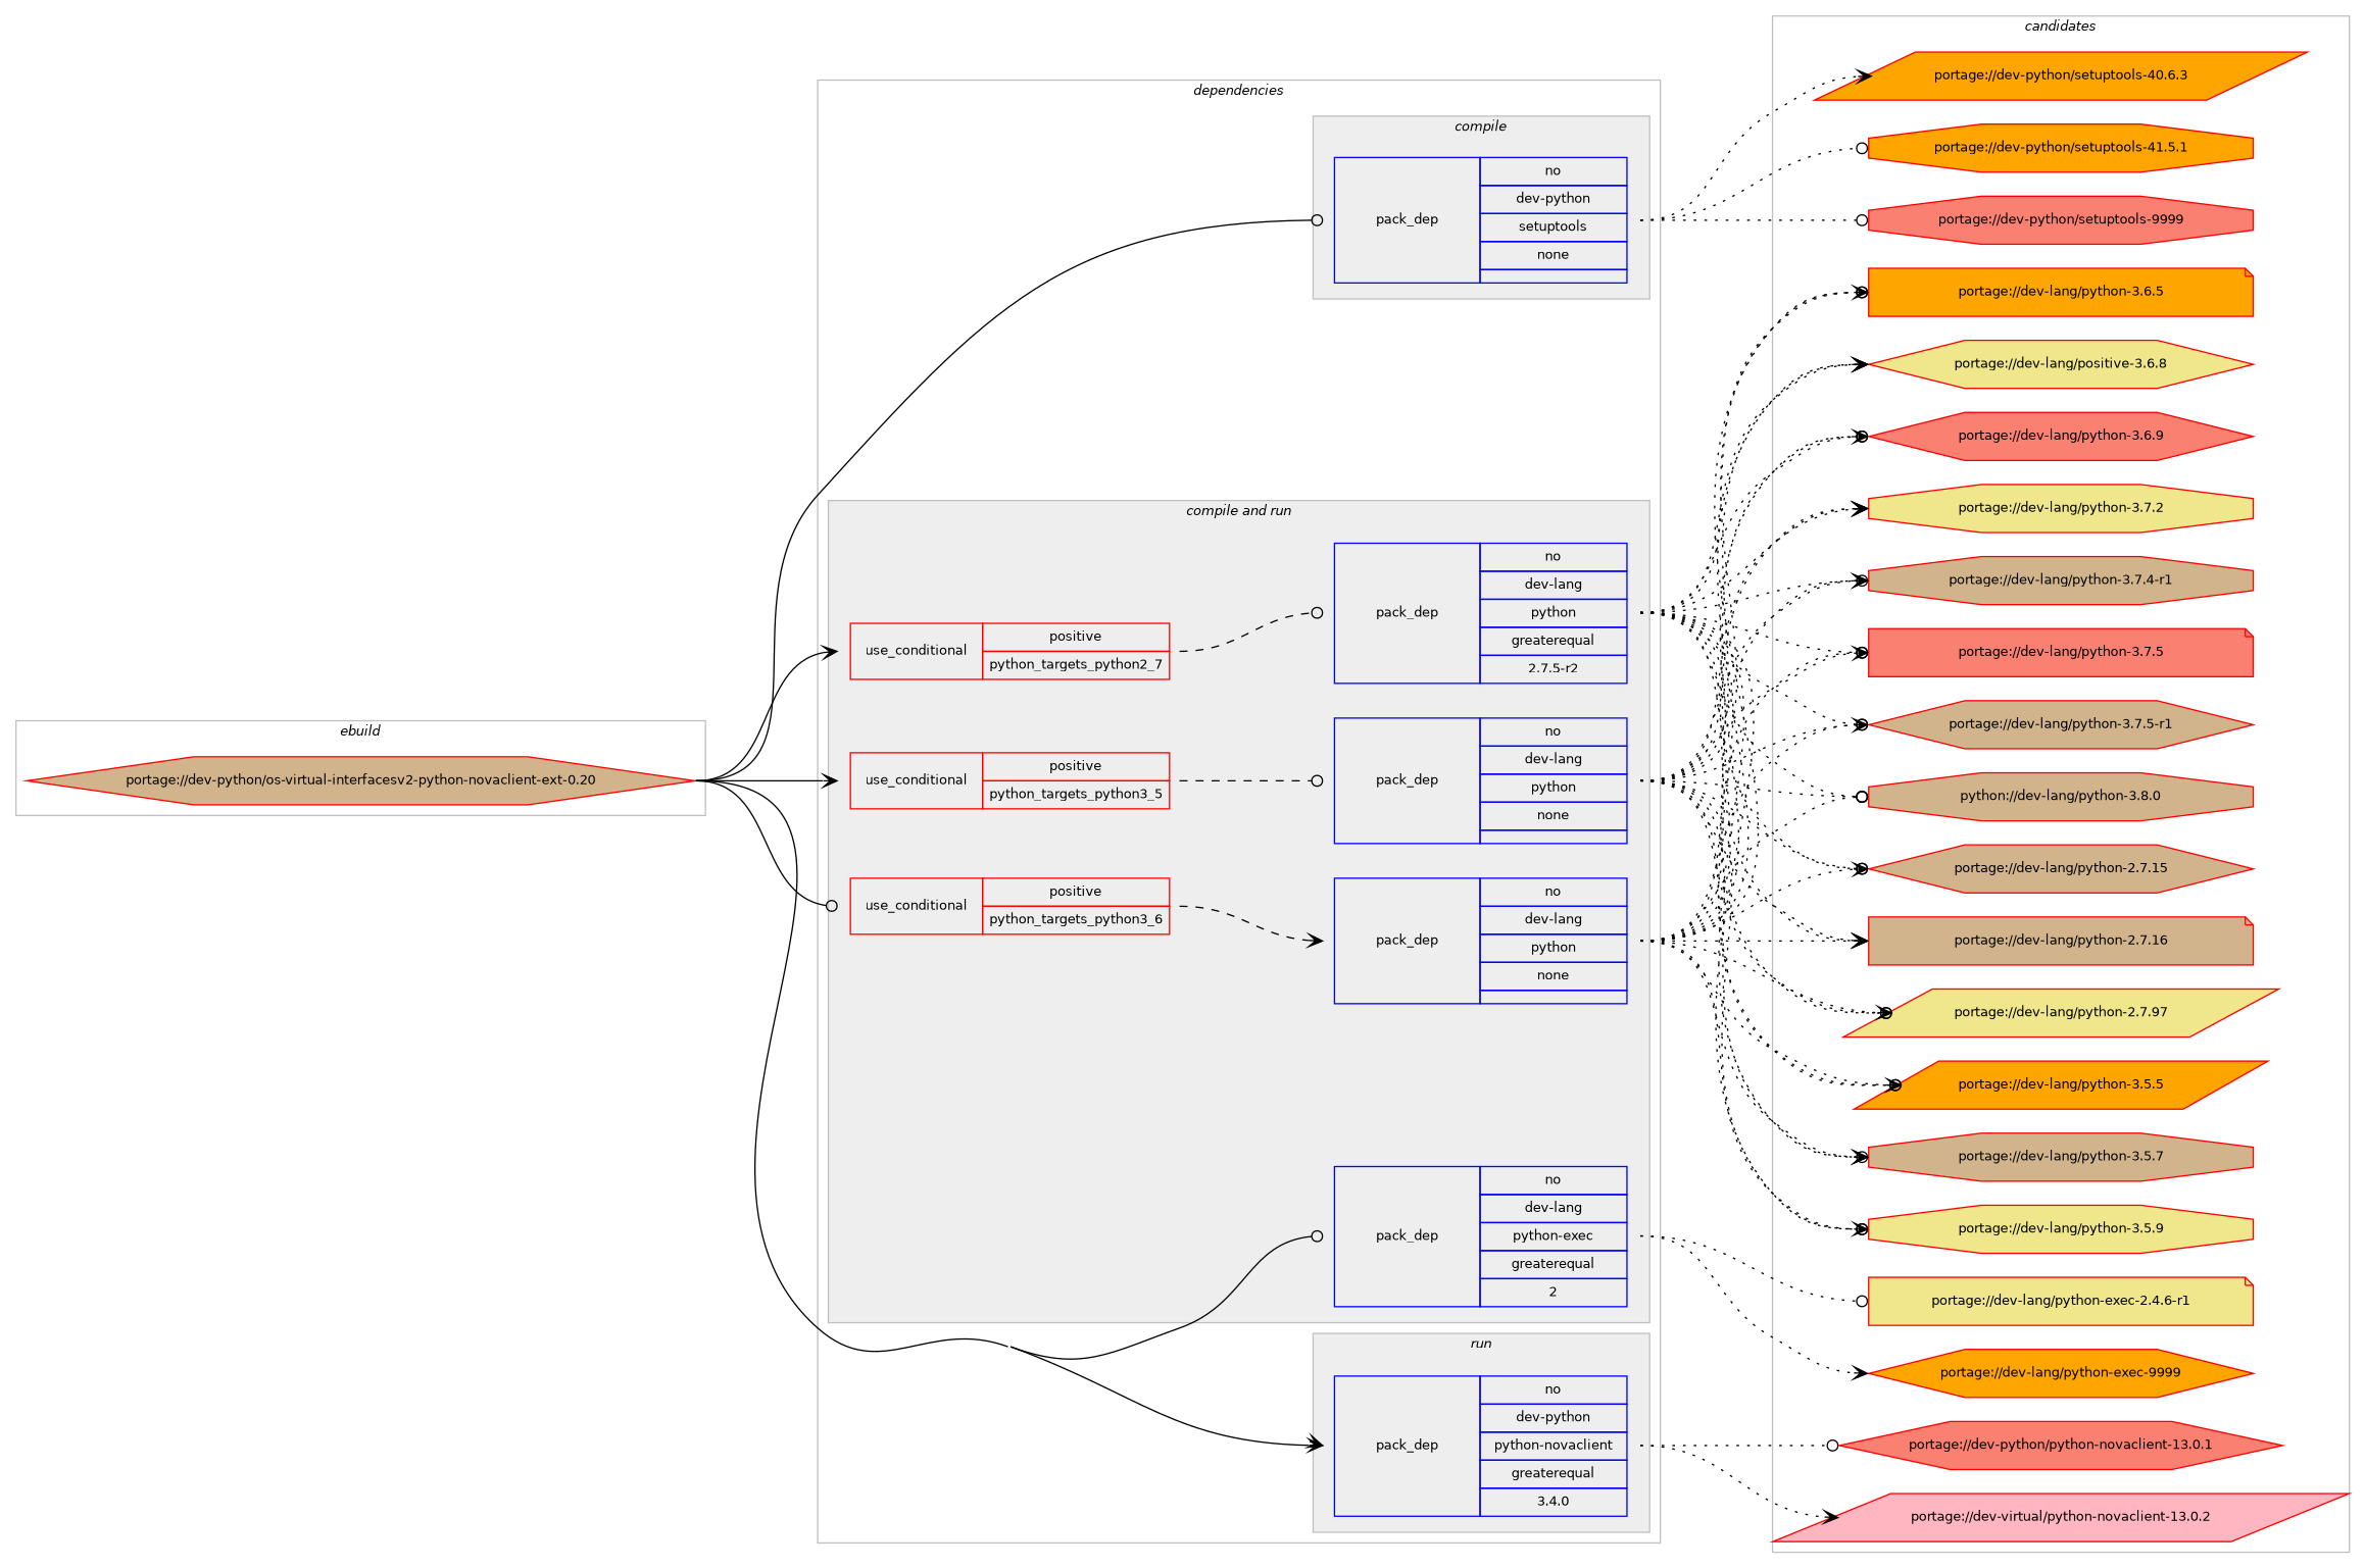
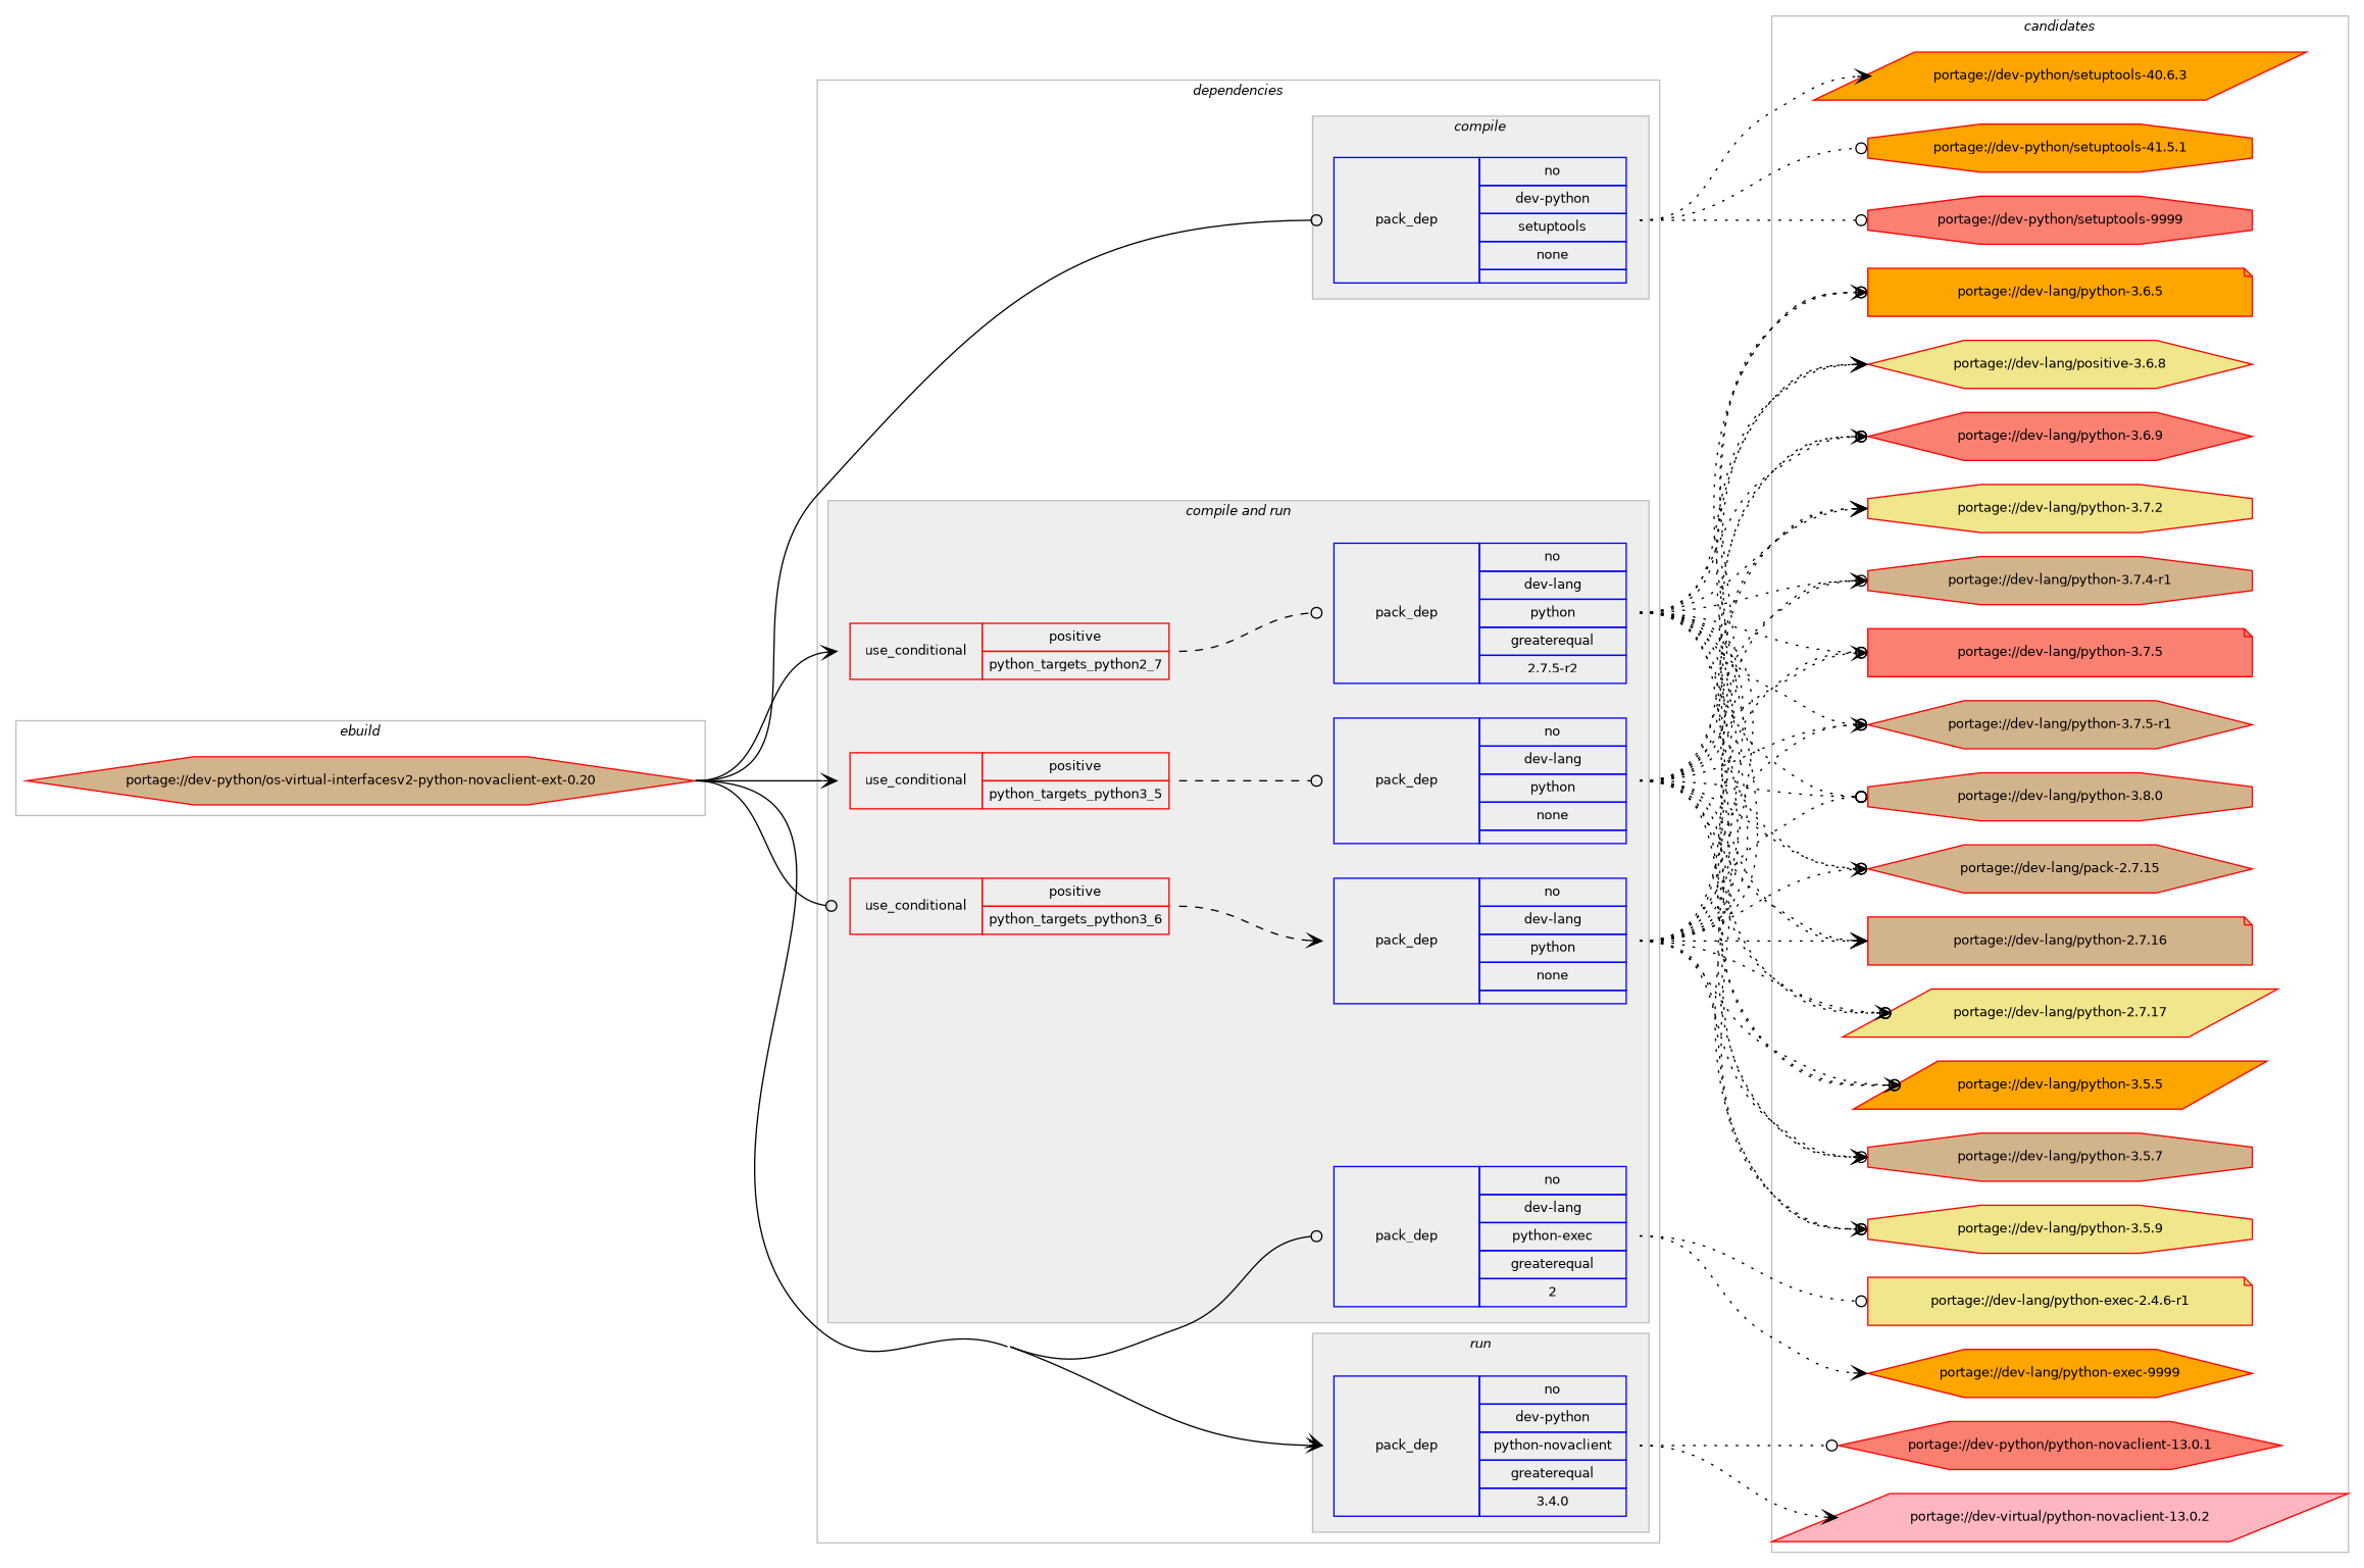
  digraph {
    compound=true
    concentrate=true
    fontname=Helvetica
    fontsize=10
    newrank=true
    rankdir=LR
    ranksep=1.5
    node [color=red fontname=Helvetica fontsize=10 shape=none style=filled]
    edge [arrowhead=odot headport=w style=dotted tailport=e weight=100]
    n1 [fillcolor=tan label="portage://dev-python/os-virtual-interfacesv2-python-novaclient-ext-0.20" shape=hexagon width=4]
    n2 [color=blue label=<<TABLE BORDER="0" CELLBORDER="1" CELLSPACING="0" CELLPADDING="4" WIDTH="220"><TR><TD ROWSPAN="6" CELLPADDING="30">pack_dep</TD></TR><TR><TD WIDTH="110">no</TD></TR><TR><TD>dev-python</TD></TR><TR><TD>setuptools</TD></TR><TR><TD>none</TD></TR><TR><TD></TD></TR></TABLE>> style=""]
    n3 [color=blue label=<<TABLE BORDER="0" CELLBORDER="1" CELLSPACING="0" CELLPADDING="4" WIDTH="220"><TR><TD ROWSPAN="6" CELLPADDING="30">pack_dep</TD></TR><TR><TD WIDTH="110">no</TD></TR><TR><TD>dev-lang</TD></TR><TR><TD>python</TD></TR><TR><TD>greaterequal</TD></TR><TR><TD>2.7.5-r2</TD></TR></TABLE>> style=""]
    n4 [label=<<TABLE BORDER="0" CELLBORDER="1" CELLSPACING="0" CELLPADDING="4"><TR><TD ROWSPAN="3" CELLPADDING="10">use_conditional</TD></TR><TR><TD>positive</TD></TR><TR><TD>python_targets_python2_7</TD></TR></TABLE>> style=""]
    n5 [color=blue label=<<TABLE BORDER="0" CELLBORDER="1" CELLSPACING="0" CELLPADDING="4" WIDTH="220"><TR><TD ROWSPAN="6" CELLPADDING="30">pack_dep</TD></TR><TR><TD WIDTH="110">no</TD></TR><TR><TD>dev-lang</TD></TR><TR><TD>python</TD></TR><TR><TD>none</TD></TR><TR><TD></TD></TR></TABLE>> style=""]
    n6 [label=<<TABLE BORDER="0" CELLBORDER="1" CELLSPACING="0" CELLPADDING="4"><TR><TD ROWSPAN="3" CELLPADDING="10">use_conditional</TD></TR><TR><TD>positive</TD></TR><TR><TD>python_targets_python3_5</TD></TR></TABLE>> style=""]
    n7 [color=blue label=<<TABLE BORDER="0" CELLBORDER="1" CELLSPACING="0" CELLPADDING="4" WIDTH="220"><TR><TD ROWSPAN="6" CELLPADDING="30">pack_dep</TD></TR><TR><TD WIDTH="110">no</TD></TR><TR><TD>dev-lang</TD></TR><TR><TD>python</TD></TR><TR><TD>none</TD></TR><TR><TD></TD></TR></TABLE>> style=""]
    n8 [label=<<TABLE BORDER="0" CELLBORDER="1" CELLSPACING="0" CELLPADDING="4"><TR><TD ROWSPAN="3" CELLPADDING="10">use_conditional</TD></TR><TR><TD>positive</TD></TR><TR><TD>python_targets_python3_6</TD></TR></TABLE>> style=""]
    n9 [color=blue label=<<TABLE BORDER="0" CELLBORDER="1" CELLSPACING="0" CELLPADDING="4" WIDTH="220"><TR><TD ROWSPAN="6" CELLPADDING="30">pack_dep</TD></TR><TR><TD WIDTH="110">no</TD></TR><TR><TD>dev-lang</TD></TR><TR><TD>python-exec</TD></TR><TR><TD>greaterequal</TD></TR><TR><TD>2</TD></TR></TABLE>> style=""]
    n10 [color=blue label=<<TABLE BORDER="0" CELLBORDER="1" CELLSPACING="0" CELLPADDING="4" WIDTH="220"><TR><TD ROWSPAN="6" CELLPADDING="30">pack_dep</TD></TR><TR><TD WIDTH="110">no</TD></TR><TR><TD>dev-python</TD></TR><TR><TD>python-novaclient</TD></TR><TR><TD>greaterequal</TD></TR><TR><TD>3.4.0</TD></TR></TABLE>> style=""]
    n11 [fillcolor=orange label="portage://dev-python/setuptools-40.6.3" shape=parallelogram width=4]
    n12 [fillcolor=orange label="portage://dev-python/setuptools-41.5.1" shape=octagon width=4]
    n13 [fillcolor=salmon label="portage://dev-python/setuptools-9999" shape=octagon width=4]
-   n14 [fillcolor=tan label="portage://dev-lang/python-2.7.15" shape=hexagon width=4]
+   n14 [fillcolor=tan label="portage://dev-lang/pack-2.7.15" shape=hexagon width=4]
    n15 [fillcolor=tan label="portage://dev-lang/python-2.7.16" shape=note width=4]
-   n16 [fillcolor=khaki label="portage://dev-lang/python-2.7.97" shape=parallelogram width=4]
+   n16 [fillcolor=khaki label="portage://dev-lang/python-2.7.17" shape=parallelogram width=4]
    n17 [fillcolor=orange label="portage://dev-lang/python-3.5.5" shape=parallelogram width=4]
    n18 [fillcolor=tan label="portage://dev-lang/python-3.5.7" shape=octagon width=4]
    n19 [fillcolor=khaki label="portage://dev-lang/python-3.5.9" shape=octagon width=4]
    n20 [fillcolor=orange label="portage://dev-lang/python-3.6.5" shape=note width=4]
    n21 [fillcolor=khaki label="portage://dev-lang/positive-3.6.8" shape=hexagon width=4]
    n22 [fillcolor=salmon label="portage://dev-lang/python-3.6.9" shape=hexagon width=4]
    n23 [fillcolor=khaki label="portage://dev-lang/python-3.7.2" shape=octagon width=4]
    n24 [fillcolor=tan label="portage://dev-lang/python-3.7.4-r1" shape=octagon width=4]
    n25 [fillcolor=salmon label="portage://dev-lang/python-3.7.5" shape=note width=4]
    n26 [fillcolor=tan label="portage://dev-lang/python-3.7.5-r1" shape=hexagon width=4]
-   n27 [fillcolor=tan label="python://dev-lang/python-3.8.0" shape=octagon width=4]
+   n27 [fillcolor=tan label="portage://dev-lang/python-3.8.0" shape=octagon width=4]
    n28 [fillcolor=khaki label="portage://dev-lang/python-exec-2.4.6-r1" shape=note width=4]
    n29 [fillcolor=orange label="portage://dev-lang/python-exec-9999" shape=hexagon width=4]
    n30 [fillcolor=salmon label="portage://dev-python/python-novaclient-13.0.1" shape=hexagon width=4]
    n31 [fillcolor=lightpink label="portage://dev-virtual/python-novaclient-13.0.2" shape=parallelogram width=4]
    subgraph cluster_1 {
      color=gray
      label=<<i>dependencies</i>>
      subgraph cluster_2 {
        color=gray
        fillcolor="#eeeeee"
        label=<<i>compile</i>>
        style=filled
        subgraph sub_3 {
          color=gray
          fillcolor="#eeeeee"
          label=<<i>compile</i>>
          style=filled
          n2
        }
      }
      subgraph cluster_4 {
        color=gray
        fillcolor="#eeeeee"
        label=<<i>compile and run</i>>
        style=filled
        subgraph sub_5 {
          color=gray
          fillcolor="#eeeeee"
          label=<<i>compile and run</i>>
          style=filled
          n4
          subgraph sub_6 {
            color=gray
            fillcolor="#eeeeee"
            label=<<i>compile and run</i>>
            style=filled
            n3
          }
        }
        subgraph sub_7 {
          color=gray
          fillcolor="#eeeeee"
          label=<<i>compile and run</i>>
          style=filled
          n6
          subgraph sub_8 {
            color=gray
            fillcolor="#eeeeee"
            label=<<i>compile and run</i>>
            style=filled
            n5
          }
        }
        subgraph sub_9 {
          color=gray
          fillcolor="#eeeeee"
          label=<<i>compile and run</i>>
          style=filled
          n8
          subgraph sub_10 {
            color=gray
            fillcolor="#eeeeee"
            label=<<i>compile and run</i>>
            style=filled
            n7
          }
        }
        subgraph sub_11 {
          color=gray
          fillcolor="#eeeeee"
          label=<<i>compile and run</i>>
          style=filled
          n9
        }
      }
      subgraph cluster_12 {
        color=gray
        fillcolor="#eeeeee"
        label=<<i>run</i>>
        style=filled
        subgraph sub_13 {
          color=gray
          fillcolor="#eeeeee"
          label=<<i>run</i>>
          style=filled
          n10
        }
      }
    }
    subgraph cluster_14 {
      color=gray
      label=<<i>ebuild</i>>
      rank=same
      n1
    }
    subgraph cluster_15 {
      color=gray
      label=<<i>candidates</i>>
      rank=same
      subgraph sub_16 {
        color=black
        label=<<i>candidates</i>>
        nodesep=1
        rank=same
        n11
        n12
        n13
      }
      subgraph sub_17 {
        color=black
        label=<<i>candidates</i>>
        nodesep=1
        rank=same
        n14
        n15
        n16
        n17
        n18
        n19
        n20
        n21
        n22
        n23
        n24
        n25
        n26
        n27
      }
      subgraph sub_18 {
        color=black
        label=<<i>candidates</i>>
        nodesep=1
        rank=same
        n14
        n15
        n16
        n17
        n18
        n19
        n20
        n21
        n22
        n23
        n24
        n25
        n26
        n27
      }
      subgraph sub_19 {
        color=black
        label=<<i>candidates</i>>
        nodesep=1
        rank=same
        n14
        n15
        n16
        n17
        n18
        n19
        n20
        n21
        n22
        n23
        n24
        n25
        n26
        n27
      }
      subgraph sub_20 {
        color=black
        label=<<i>candidates</i>>
        nodesep=1
        rank=same
        n28
        n29
      }
      subgraph sub_21 {
        color=black
        label=<<i>candidates</i>>
        nodesep=1
        rank=same
        n30
        n31
      }
    }
    n1 -> n2 [style=solid weight=20]
    n1 -> n4 [arrowhead=vee style=solid weight=20]
    n1 -> n6 [arrowhead=vee style=solid weight=20]
    n1 -> n8 [style=solid weight=20]
    n1 -> n9 [style=solid weight=20]
    n1 -> n10 [arrowhead=vee style=solid weight=20]
    n2 -> n11 [arrowhead=vee]
    n2 -> n12
    n2 -> n13
    n3 -> n14
    n3 -> n15 [arrowhead=vee]
    n3 -> n16
    n3 -> n17
    n3 -> n18 [arrowhead=vee]
    n3 -> n19
    n3 -> n20
    n3 -> n21 [arrowhead=vee]
    n3 -> n22
    n3 -> n23 [arrowhead=vee]
    n3 -> n24 [arrowhead=vee]
    n3 -> n25
    n3 -> n26
    n3 -> n27
    n4 -> n3 [style=dashed weight=20]
    n5 -> n14
    n5 -> n15 [arrowhead=vee]
    n5 -> n16
    n5 -> n17 [arrowhead=vee]
    n5 -> n18 [arrowhead=vee]
    n5 -> n19
    n5 -> n20 [arrowhead=vee]
    n5 -> n21 [arrowhead=vee]
    n5 -> n22 [arrowhead=vee]
    n5 -> n23 [arrowhead=vee]
    n5 -> n24
    n5 -> n25 [arrowhead=vee]
    n5 -> n26 [arrowhead=vee]
    n5 -> n27
    n6 -> n5 [style=dashed weight=20]
    n7 -> n14 [arrowhead=vee]
    n7 -> n15 [arrowhead=vee]
    n7 -> n16 [arrowhead=vee]
    n7 -> n17
    n7 -> n18
    n7 -> n19 [arrowhead=vee]
    n7 -> n20
    n7 -> n21 [arrowhead=vee]
    n7 -> n22
    n7 -> n23 [arrowhead=vee]
    n7 -> n24 [arrowhead=vee]
    n7 -> n25
    n7 -> n26
    n7 -> n27
    n8 -> n7 [arrowhead=vee style=dashed weight=20]
    n9 -> n28
    n9 -> n29 [arrowhead=vee]
    n10 -> n30
    n10 -> n31 [arrowhead=vee]
  }
